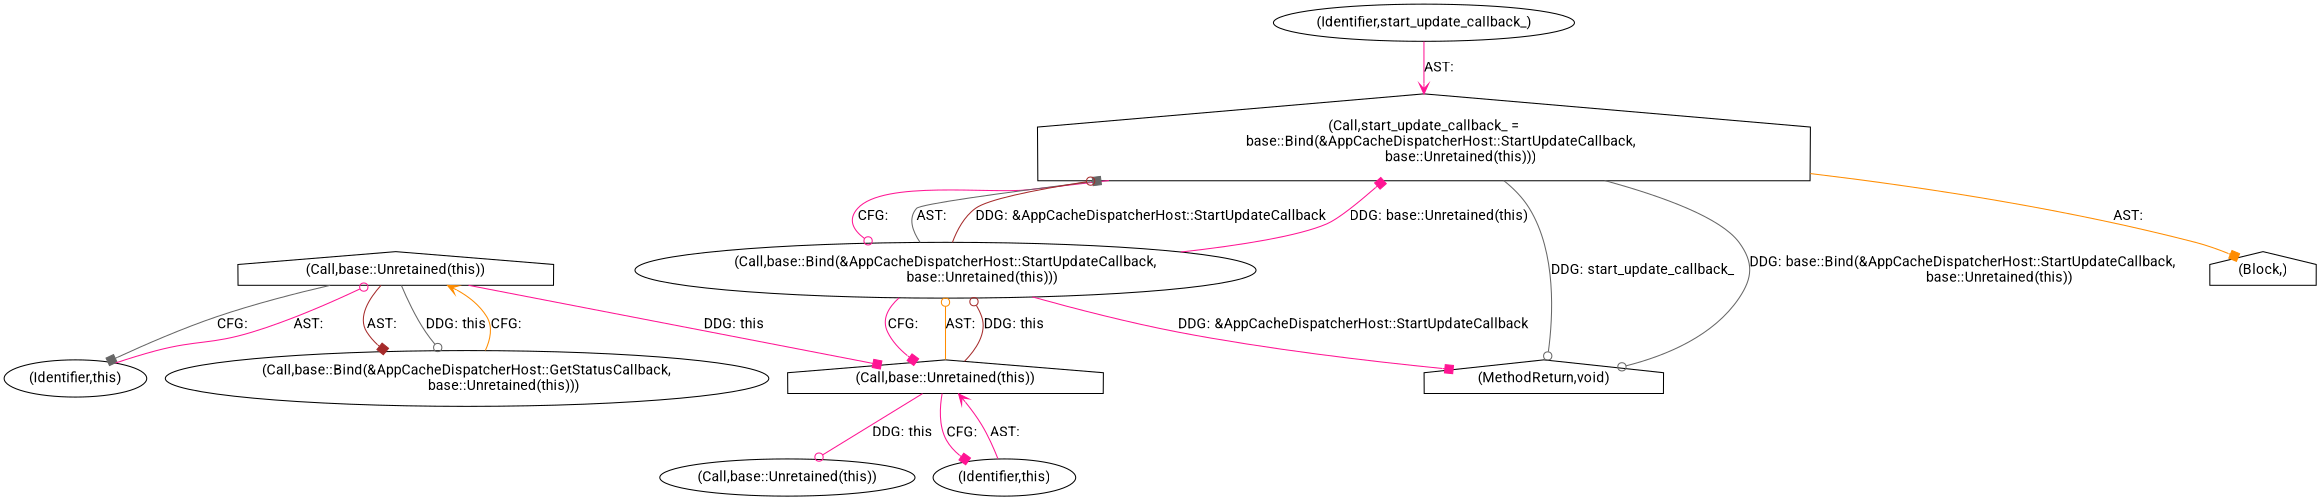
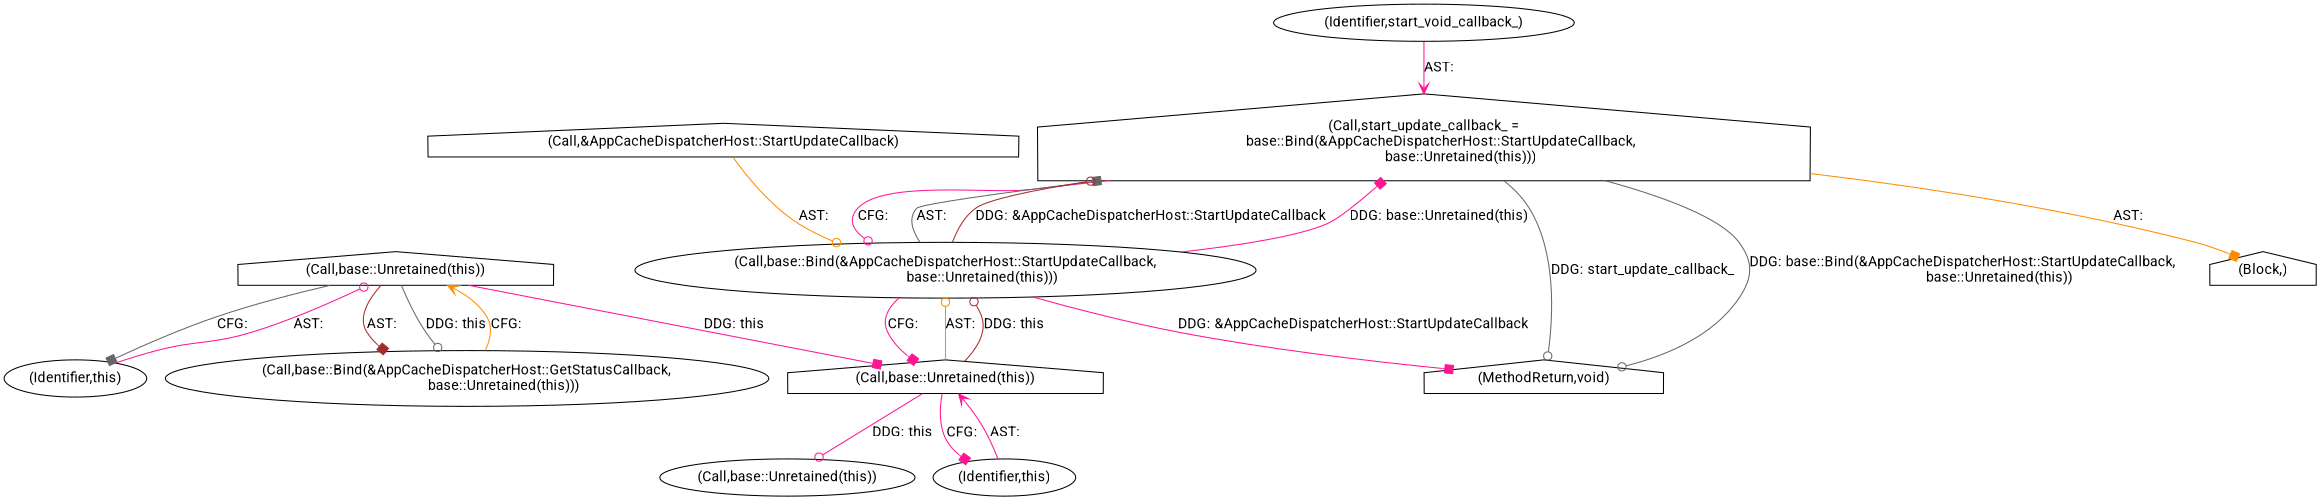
  digraph {
    fontname=Roboto
    node [fontname=Roboto shape=house]
    edge [arrowhead=odot color=deeppink fontname=Roboto]
    n1 [label="(Call,start_update_callback_ =\n         base::Bind(&AppCacheDispatcherHost::StartUpdateCallback,\n                   base::Unretained(this)))"]
    n2 [label="(Call,base::Bind(&AppCacheDispatcherHost::StartUpdateCallback,\n                   base::Unretained(this)))" shape=ellipse]
    n3 [label="(MethodReturn,void)"]
    n4 [label="(Block,)"]
    n5 [label="(Call,base::Unretained(this))"]
    n6 [label="(Call,base::Unretained(this))" shape=ellipse]
    n7 [label="(Identifier,this)" shape=ellipse]
    n8 [label="(Call,base::Unretained(this))"]
    n9 [label="(Identifier,this)" shape=ellipse]
    n10 [label="(Call,base::Bind(&AppCacheDispatcherHost::GetStatusCallback,\n                   base::Unretained(this)))" shape=ellipse]
-   n12 [label="(Identifier,start_update_callback_)" shape=ellipse]
+   n11 [label="(Call,&AppCacheDispatcherHost::StartUpdateCallback)"]
+   n12 [label="(Identifier,start_void_callback_)" shape=ellipse]
    n1 -> n2 [label="CFG: "]
    n1 -> n3 [color=gray40 label="DDG: start_update_callback_"]
    n1 -> n3 [color=gray40 label="DDG: base::Bind(&AppCacheDispatcherHost::StartUpdateCallback,\n                   base::Unretained(this))"]
    n1 -> n4 [arrowhead=box color=darkorange label="AST: "]
    n2 -> n1 [arrowhead=box color=gray40 label="AST: "]
    n2 -> n1 [color=brown label="DDG: &AppCacheDispatcherHost::StartUpdateCallback"]
    n2 -> n1 [arrowhead=box label="DDG: base::Unretained(this)"]
    n2 -> n3 [arrowhead=box label="DDG: &AppCacheDispatcherHost::StartUpdateCallback"]
    n2 -> n5 [arrowhead=box label="CFG: "]
    n5 -> n2 [color=darkorange label="AST: "]
    n5 -> n2 [color=brown label="DDG: this"]
    n5 -> n6 [label="DDG: this"]
    n5 -> n7 [arrowhead=box label="CFG: "]
    n7 -> n5 [arrowhead=vee label="AST: "]
    n8 -> n5 [arrowhead=box label="DDG: this"]
    n8 -> n9 [arrowhead=box color=gray40 label="CFG: "]
    n8 -> n10 [arrowhead=box color=brown label="AST: "]
    n8 -> n10 [color=gray40 label="DDG: this"]
    n9 -> n8 [label="AST: "]
    n10 -> n8 [arrowhead=vee color=darkorange label="CFG: "]
+   n11 -> n2 [color=darkorange label="AST: "]
    n12 -> n1 [arrowhead=vee label="AST: "]
  }
